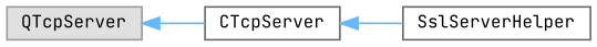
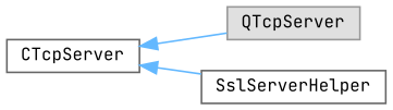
  digraph {
    fontname="JetBrains Mono"
    rankdir=LR
    node [color=grey40 fillcolor=white fontname="JetBrains Mono" fontsize=10 shape=box style=filled]
    edge [color=steelblue1 dir=back fontname="JetBrains Mono" fontsize=10 labelfontname=Helvetica labelfontsize=10 style=solid]
    n1 [color=grey60 fillcolor="#E0E0E0" height=0.2 label=QTcpServer width=0.4]
    n2 [height=0.2 label=CTcpServer width=0.4]
    n3 [height=0.2 label=SslServerHelper width=0.4]
-   n1 -> n2
+   n2 -> n1
    n2 -> n3
  }
